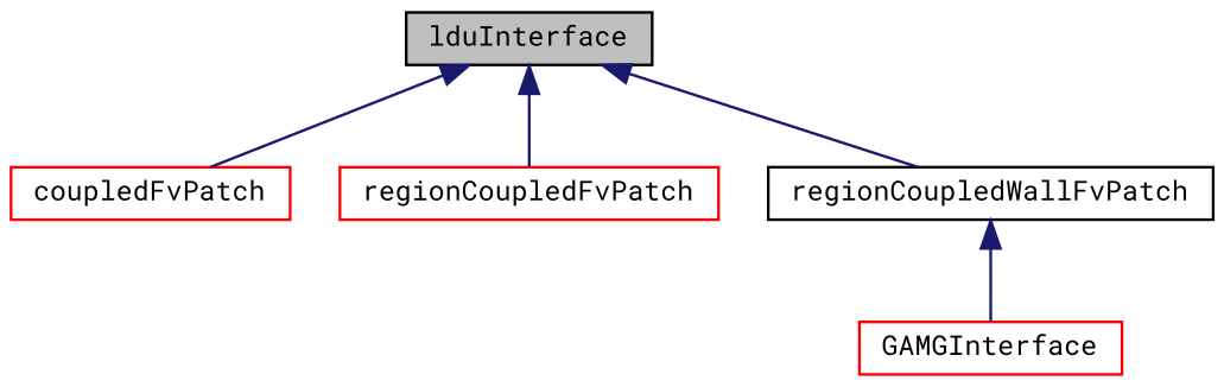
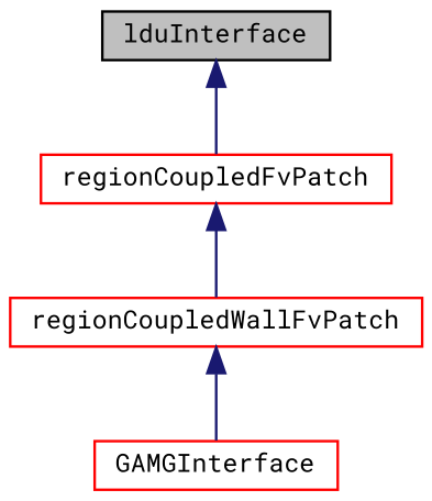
  digraph {
    fontname="Roboto Mono"
    node [color=red fontname="Roboto Mono" fontsize=10 shape=record]
    edge [color=midnightblue dir=back fontname="Roboto Mono" fontsize=10 labelfontname=FreeSans labelfontsize=10 style=solid]
    n1 [color=black fillcolor=grey75 fontcolor=black height=0.2 label=lduInterface style=filled width=0.4]
-   n2 [height=0.2 label=coupledFvPatch width=0.4]
    n3 [height=0.2 label=regionCoupledFvPatch width=0.4]
-   n4 [color=black height=0.2 label=regionCoupledWallFvPatch width=0.4]
+   n4 [height=0.2 label=regionCoupledWallFvPatch width=0.4]
    n5 [height=0.2 label=GAMGInterface width=0.4]
-   n1 -> n2
    n1 -> n3
-   n1 -> n4
+   n3 -> n4
    n4 -> n5
  }
